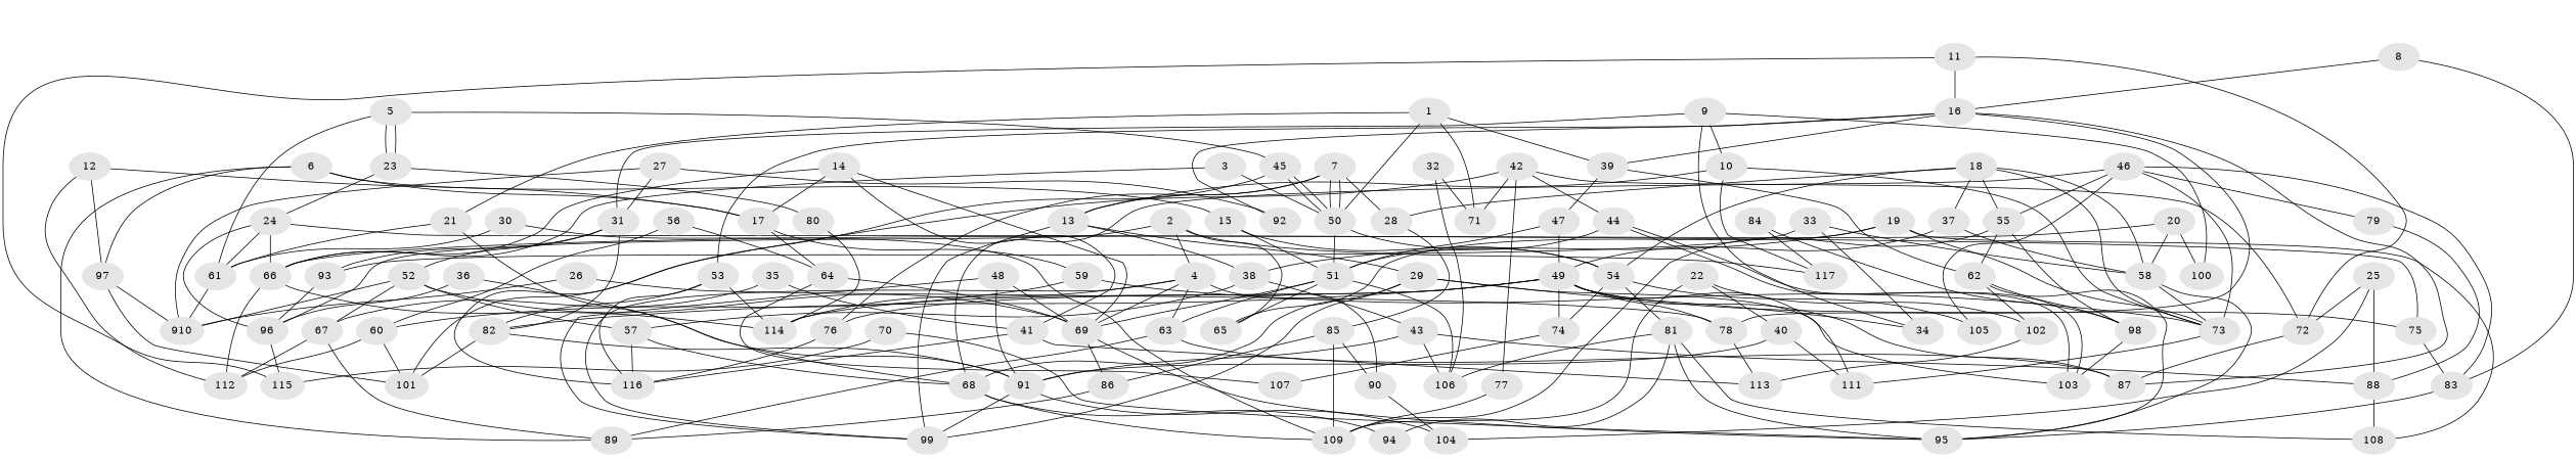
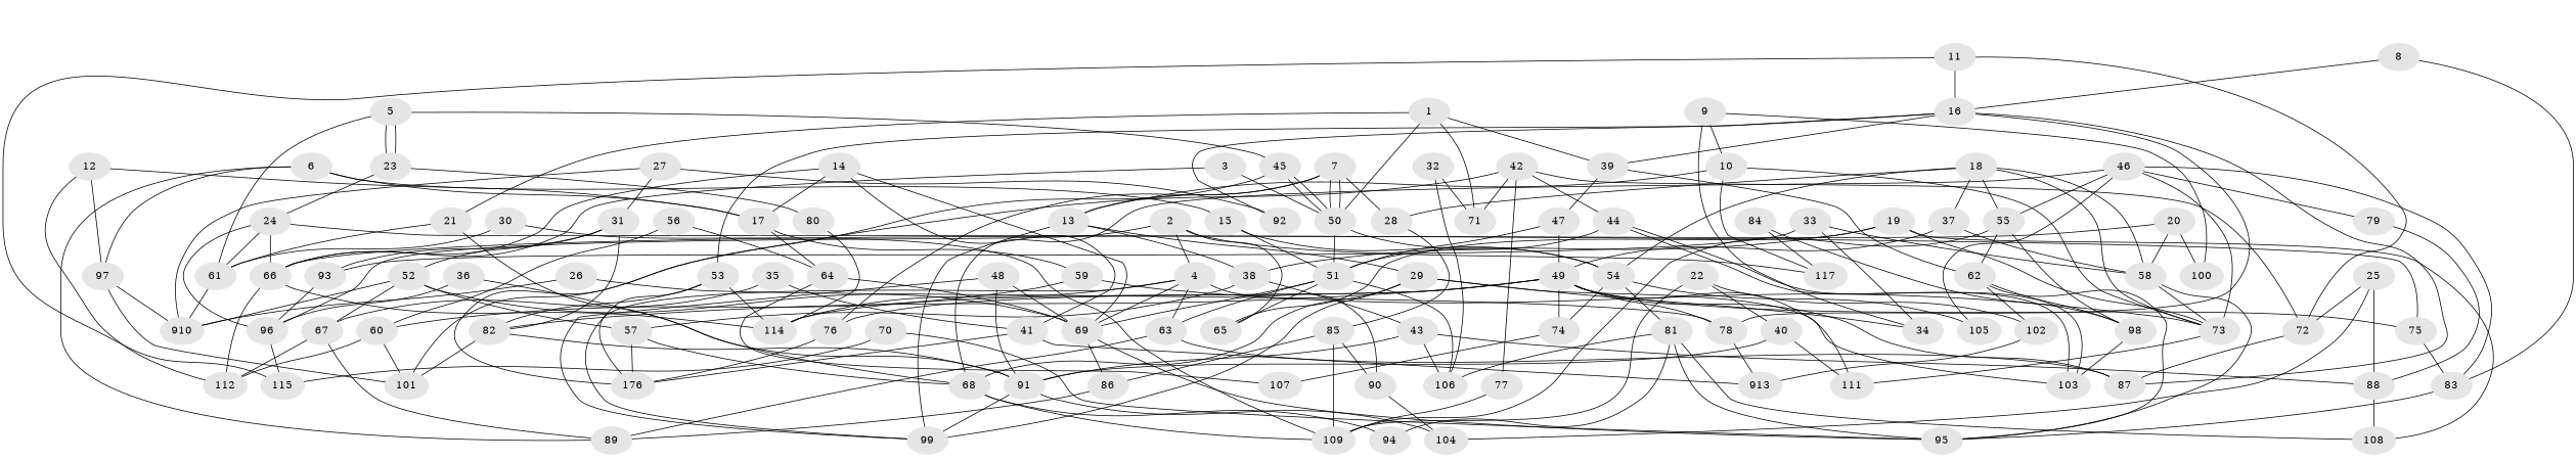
  graph {
    node [color=gray90 style=filled]
    1
    21
    39
    50
    71
    61
    68
    47
    62
    51
    54
    2
    4
    65
    96
    117
    63
    69
    90
    99
    114
    115
    3
    66
    112
    89
    87
    95
    86
    104
    5
    23
    45
    24
    80
-   116
+   116 [label=176]
    n37 [label=910]
    6
    15
    17
    97
    59
    64
    101
    7
    13
    28
    76
    29
    38
    85
    8
    16
    83
    53
    78
    92
    9
    10
    31
    34
    100
    73
    52
    82
    93
    111
    11
    72
    12
    103
    43
    57
    14
    41
-   113
+   113 [label=913]
    106
    105
    74
    81
    60
    107
    18
    37
    55
    58
    49
    109
    98
    19
    108
    20
    94
    22
    40
    102
    91
    75
    25
    88
    26
    27
    30
    67
    32
    33
    35
    36
    42
    44
    77
    46
    79
    48
    56
    70
    84
    1 -- 21
    1 -- 39
    1 -- 50
    1 -- 71
    21 -- 61
    21 -- 68
    39 -- 47
    39 -- 62
    50 -- 51
    50 -- 54
    61 -- n37
    68 -- 109
    68 -- 94
    47 -- 51
    47 -- 49
    62 -- 95
    62 -- 98
    62 -- 102
    51 -- 65
    51 -- 63
    51 -- 69
    51 -- 106
    54 -- 105
    54 -- 74
    54 -- 81
    2 -- 4
    2 -- 65
    2 -- 96
    2 -- 117
    4 -- 63
    4 -- 69
    4 -- 90
    4 -- 99
    4 -- 114
    96 -- 115
    63 -- 89
    63 -- 87
    69 -- 95
    69 -- 86
    90 -- 104
    3 -- 50
    3 -- 66
    66 -- 114
    66 -- 112
    86 -- 89
    5 -- 61
    5 -- 23
    5 -- 23
    5 -- 45
    23 -- 24
    23 -- 80
    45 -- 50
    45 -- 50
    45 -- 116
    24 -- 61
    24 -- 96
    24 -- 66
    24 -- 75
    80 -- 114
    6 -- 89
    6 -- 15
    6 -- 17
    6 -- 97
    15 -- 51
    15 -- 54
    17 -- 59
    17 -- 64
    97 -- n37
    97 -- 101
    59 -- 73
    59 -- 60
    64 -- 69
    64 -- 107
    7 -- 50
    7 -- 50
    7 -- 13
    7 -- 28
    7 -- 76
    13 -- 99
    13 -- 29
    13 -- 38
    28 -- 85
    76 -- 116
    29 -- 68
    29 -- 99
    29 -- 34
    29 -- 103
    38 -- 43
    38 -- 57
    85 -- 90
    85 -- 86
    85 -- 109
    8 -- 16
    8 -- 83
    16 -- 39
    16 -- 87
    16 -- 53
    16 -- 78
    16 -- 92
    83 -- 95
    53 -- 114
    53 -- 116
    53 -- 82
    78 -- 113
    9 -- 10
-   9 -- 31
    9 -- 34
    9 -- 100
    10 -- 117
    10 -- 13
    10 -- 73
    31 -- 52
    31 -- 82
    31 -- 93
    73 -- 111
    52 -- 69
    52 -- n37
    52 -- 57
    52 -- 67
    82 -- 101
    82 -- 91
    93 -- 96
    11 -- 115
    11 -- 16
    11 -- 72
    72 -- 87
    12 -- 112
    12 -- 17
    12 -- 97
    43 -- 106
    43 -- 91
    43 -- 88
    57 -- 68
    57 -- 116
    14 -- 69
    14 -- 66
    14 -- 17
    14 -- 41
    41 -- 116
    41 -- 113
    74 -- 107
    81 -- 95
    81 -- 106
    81 -- 108
    81 -- 94
    60 -- 112
    60 -- 101
    18 -- 54
    18 -- 28
    18 -- 73
    18 -- 37
    18 -- 55
    18 -- 58
    37 -- 58
    37 -- 49
    55 -- 62
    55 -- 109
    55 -- 98
    58 -- 95
    58 -- 73
    49 -- 114
    49 -- 87
    49 -- 76
    49 -- 78
    49 -- 82
    49 -- 111
    49 -- 74
    49 -- 75
    98 -- 103
    19 -- 65
    19 -- 38
    19 -- 73
    19 -- 108
    20 -- 66
    20 -- 100
    20 -- 58
    22 -- 109
    22 -- 40
    22 -- 102
    40 -- 111
    40 -- 91
    102 -- 113
    91 -- 99
    91 -- 104
    75 -- 83
    25 -- 104
    25 -- 72
    25 -- 88
    88 -- 108
    26 -- n37
    26 -- 78
    27 -- n37
    27 -- 92
    27 -- 31
    30 -- 61
    30 -- 109
    67 -- 112
    67 -- 89
    32 -- 71
    32 -- 106
    33 -- 34
    33 -- 93
    33 -- 58
    35 -- 41
    35 -- 67
    36 -- 96
    36 -- 91
    42 -- 71
    42 -- 101
    42 -- 72
    42 -- 44
    42 -- 77
    44 -- 51
    44 -- 103
    44 -- 103
    77 -- 109
    46 -- 68
    46 -- 83
    46 -- 73
    46 -- 105
    46 -- 55
    46 -- 79
    79 -- 88
    48 -- 69
    48 -- 99
    48 -- 91
    56 -- 64
    56 -- 60
    70 -- 115
    70 -- 95
    84 -- 117
    84 -- 98
  }
